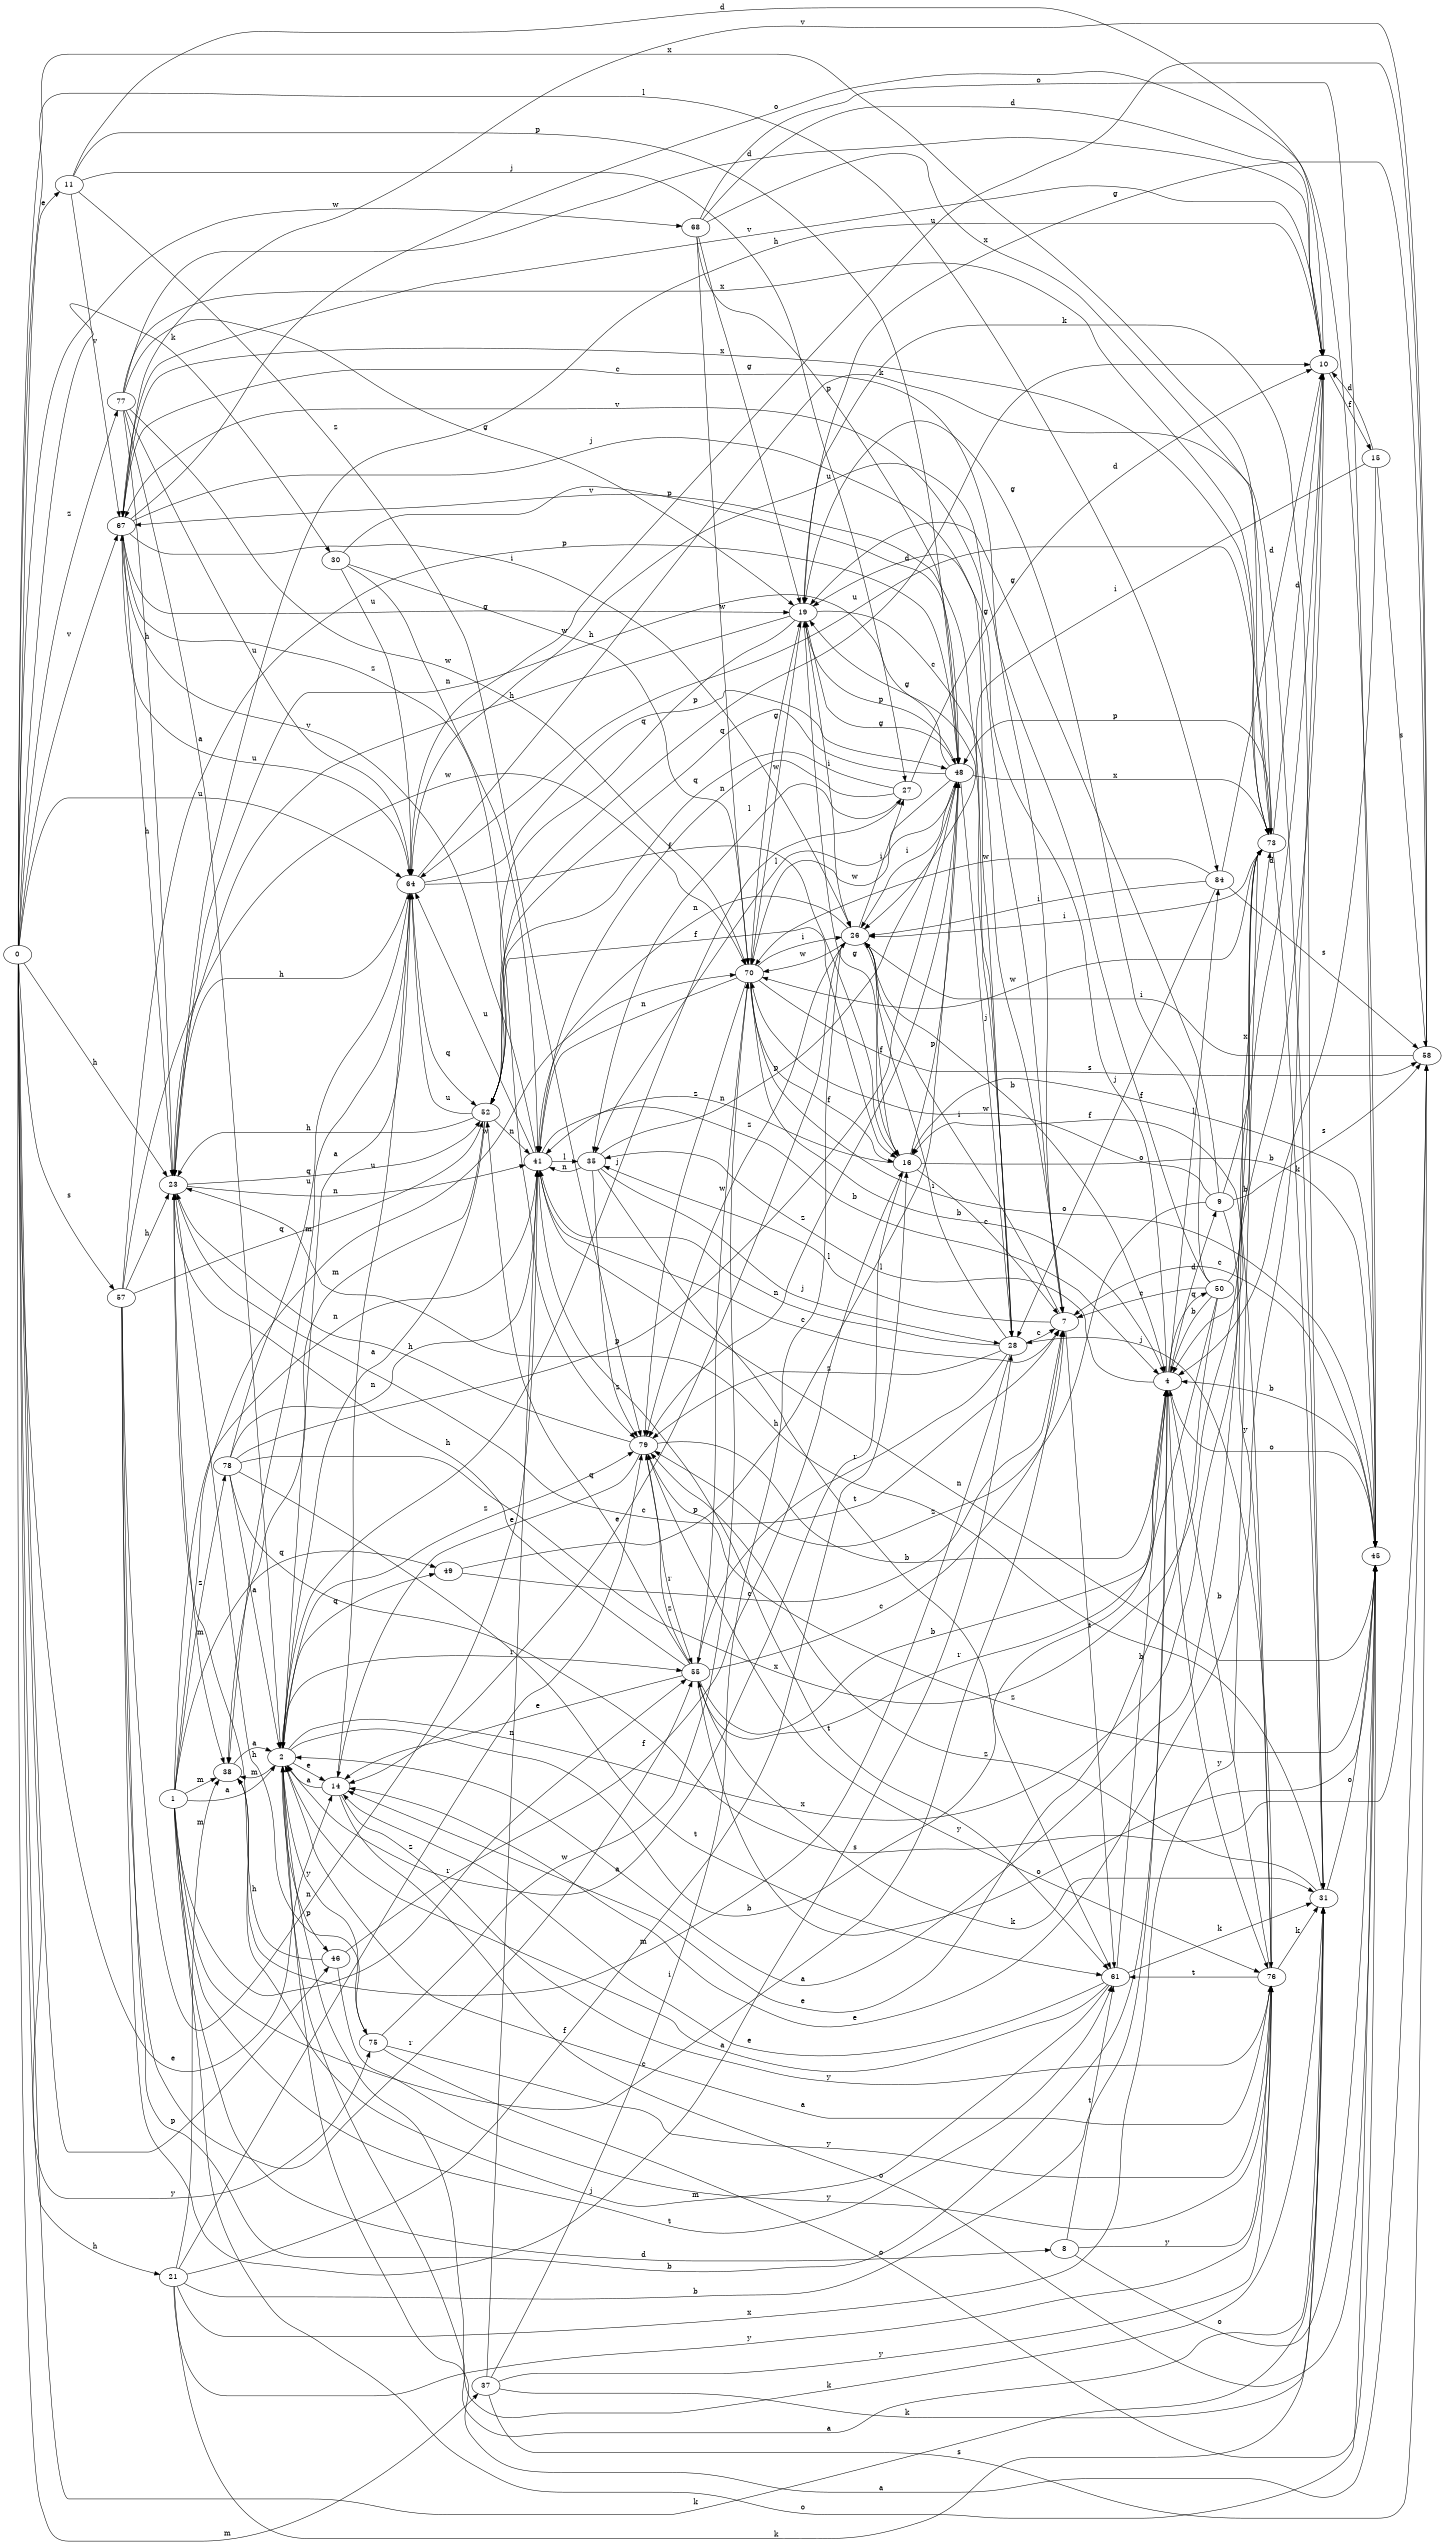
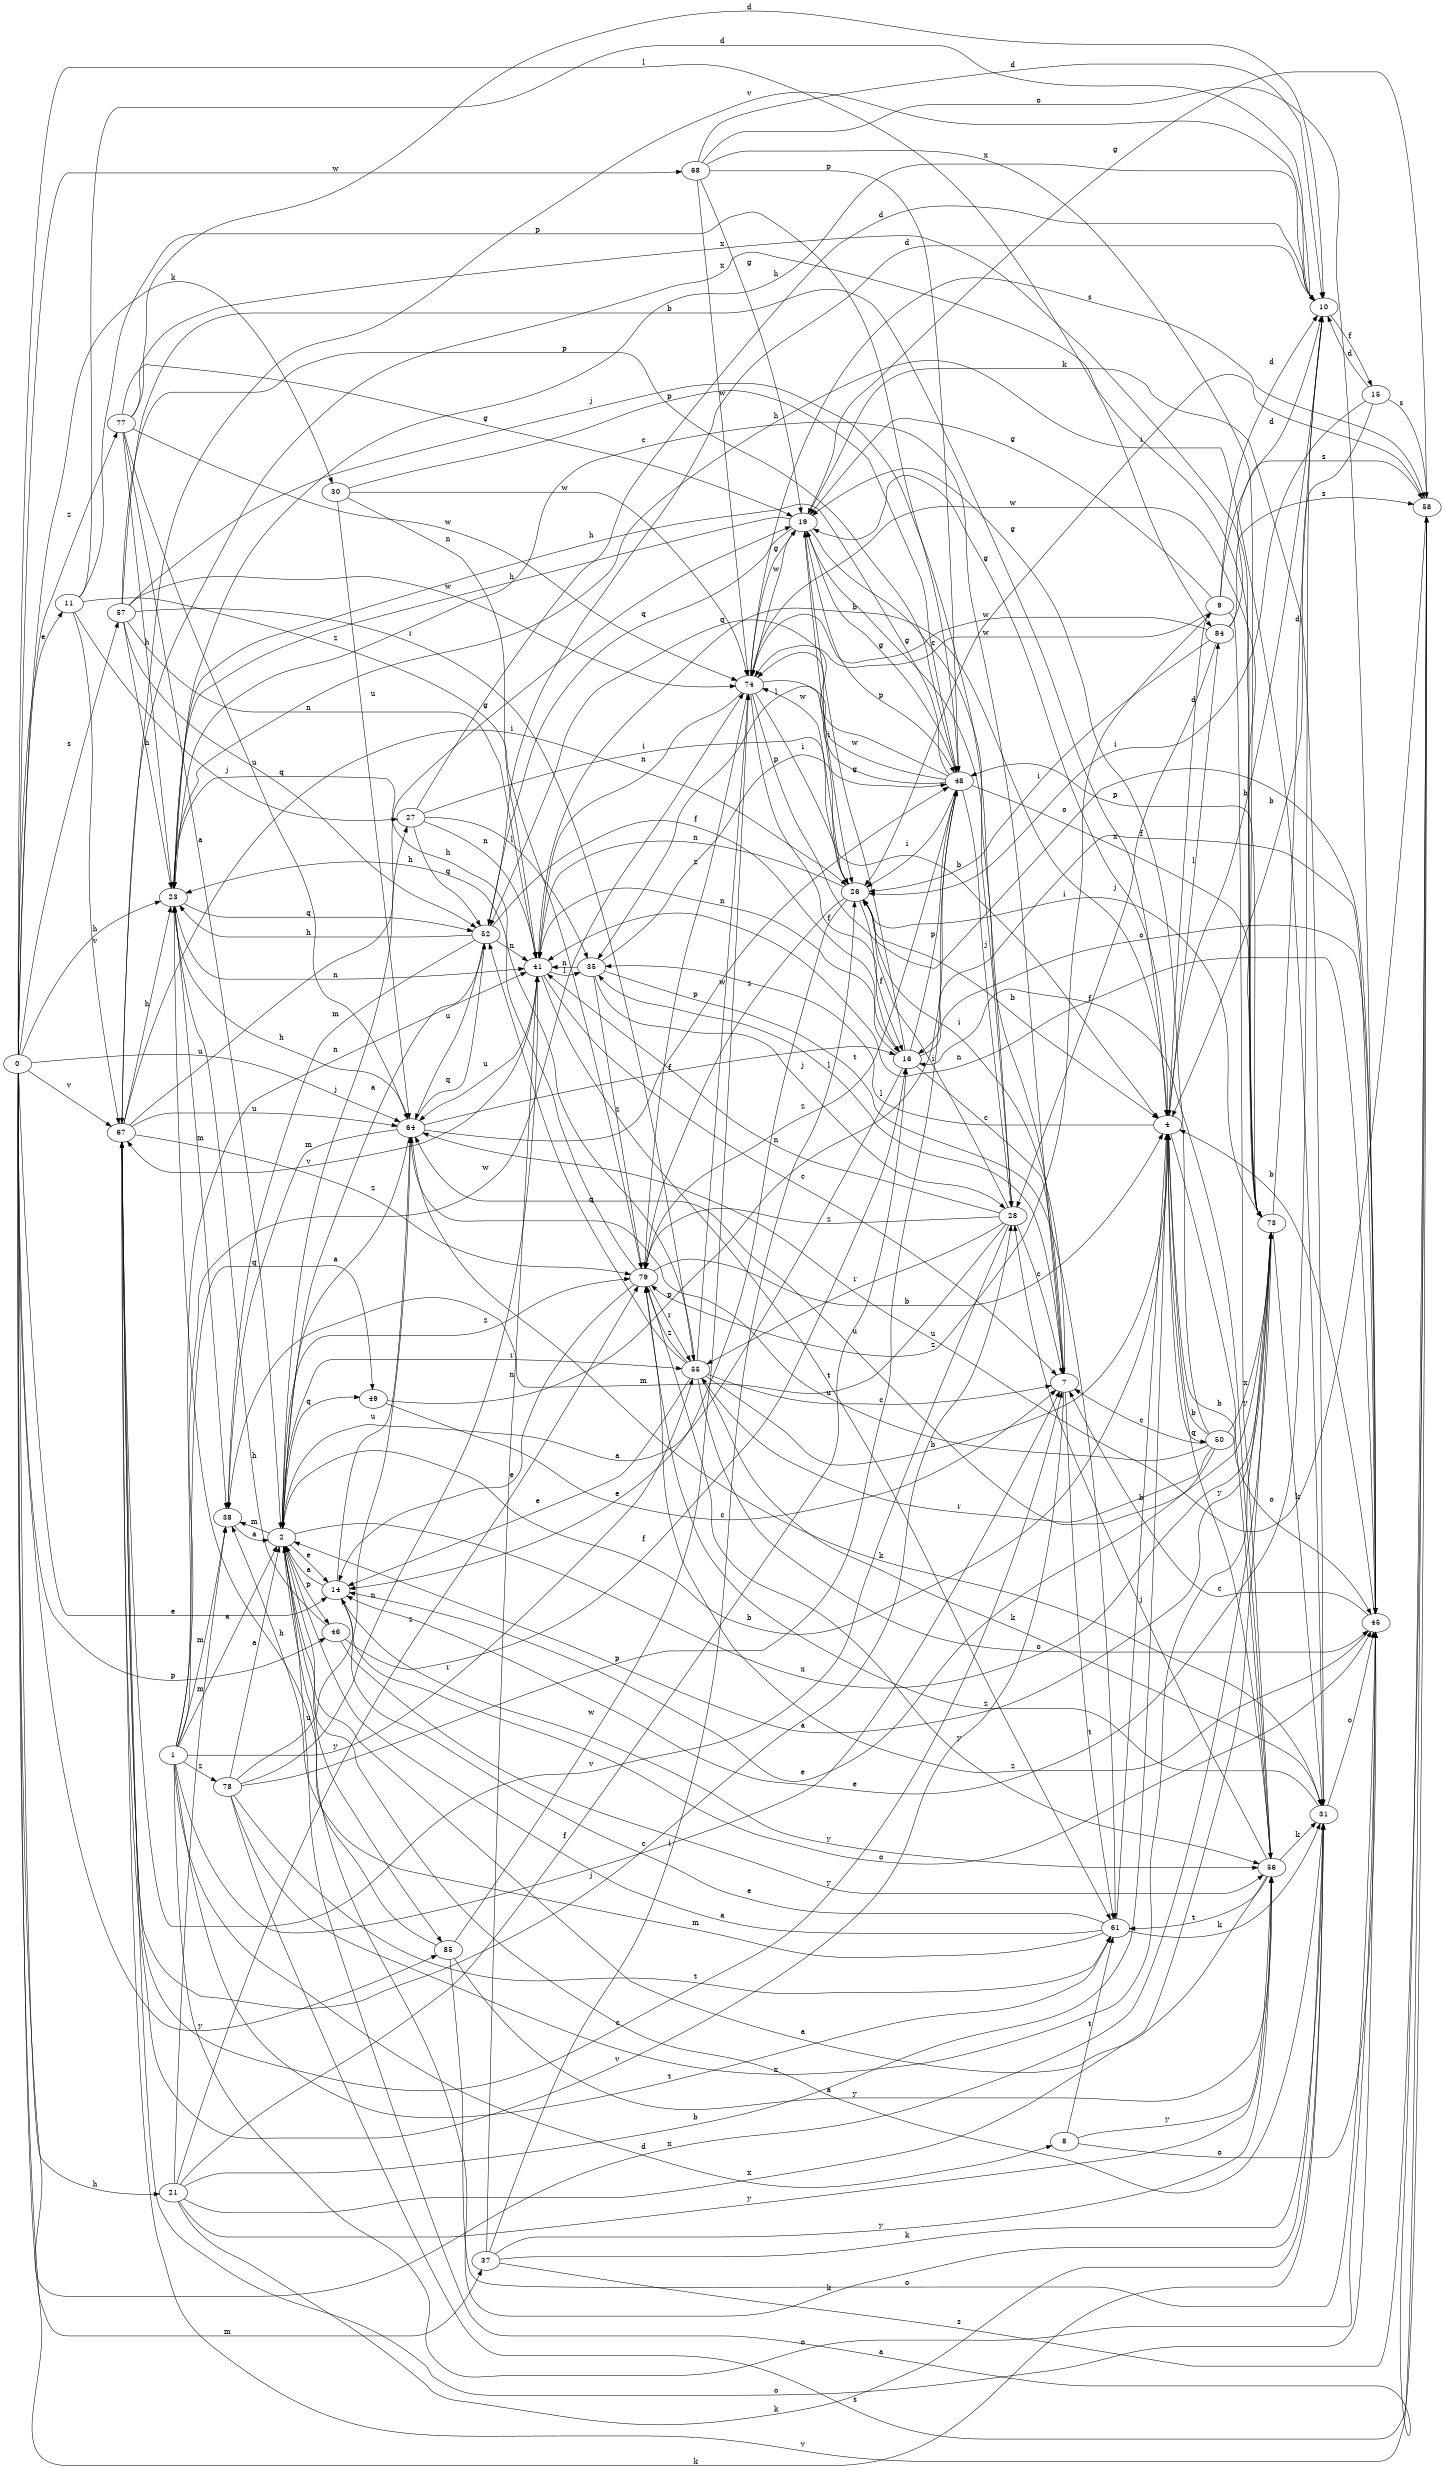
  strict digraph {
    rankdir=LR
    0
    11
    14
    21
    23
    30
    31
    n8 [label=84]
    37
    46
    57
    64
    67
    68
    73
-   75
+   75 [label=85]
    77
    27
    79
    10
    48
    2
    45
-   76
+   76 [label=56]
    38
    4
    16
    7
    41
    52
-   70
+   70 [label=74]
    26
    58
    28
    55
    19
    1
    8
    49
    61
    78
    35
    9
    50
    15
    0 -> 11 [label=e]
    0 -> 14 [label=e]
    0 -> 21 [label=h]
    0 -> 23 [label=h]
    0 -> 30 [label=k]
    0 -> 31 [label=k]
    0 -> n8 [label=l]
    0 -> 37 [label=m]
    0 -> 46 [label=p]
    0 -> 57 [label=s]
    0 -> 64 [label=u]
    0 -> 67 [label=v]
    0 -> 68 [label=w]
    0 -> 73 [label=x]
    0 -> 75 [label=y]
    0 -> 77 [label=z]
    11 -> 67 [label=v]
    11 -> 27 [label=j]
    11 -> 79 [label=z]
    11 -> 10 [label=d]
    11 -> 48 [label=p]
    14 -> 64 [label=u]
    14 -> 2 [label=a]
    14 -> 45 [label=o]
    14 -> 76 [label=y]
    21 -> 31 [label=k]
    21 -> 73 [label=x]
    21 -> 79 [label=z]
    21 -> 76 [label=y]
    21 -> 38 [label=m]
    21 -> 4 [label=b]
    21 -> 16 [label=f]
    23 -> 38 [label=m]
    23 -> 7 [label=c]
    23 -> 41 [label=n]
    23 -> 52 [label=q]
    30 -> 64 [label=u]
    30 -> 48 [label=p]
    30 -> 41 [label=n]
    30 -> 70 [label=w]
    31 -> 23 [label=h]
    31 -> 79 [label=z]
    31 -> 2 [label=a]
    31 -> 45 [label=o]
    n8 -> 10 [label=d]
    n8 -> 70 [label=w]
    n8 -> 26 [label=i]
    n8 -> 58 [label=s]
    n8 -> 28 [label=j]
    37 -> 31 [label=k]
    37 -> 76 [label=y]
    37 -> 41 [label=n]
    37 -> 26 [label=i]
    37 -> 58 [label=s]
    46 -> 23 [label=h]
    46 -> 76 [label=y]
    46 -> 16 [label=f]
    57 -> 23 [label=h]
    57 -> 48 [label=p]
    57 -> 4 [label=b]
    57 -> 41 [label=n]
    57 -> 52 [label=q]
    57 -> 70 [label=w]
    57 -> 28 [label=j]
    57 -> 55 [label=r]
    64 -> 23 [label=h]
    64 -> 31 [label=k]
    64 -> 48 [label=p]
    64 -> 2 [label=a]
    64 -> 38 [label=m]
    64 -> 16 [label=f]
    64 -> 52 [label=q]
    67 -> 23 [label=h]
    67 -> 64 [label=u]
    67 -> 73 [label=x]
    67 -> 79 [label=z]
    67 -> 45 [label=o]
    67 -> 7 [label=c]
    67 -> 26 [label=i]
    67 -> 28 [label=j]
    67 -> 19 [label=g]
    68 -> 73 [label=x]
    68 -> 10 [label=d]
    68 -> 48 [label=p]
    68 -> 45 [label=o]
    68 -> 70 [label=w]
    68 -> 19 [label=g]
    73 -> 31 [label=k]
    73 -> 64 [label=u]
    73 -> 10 [label=d]
    73 -> 48 [label=p]
    73 -> 2 [label=a]
    73 -> 70 [label=w]
    73 -> 26 [label=i]
    75 -> 23 [label=h]
    75 -> 45 [label=o]
    75 -> 76 [label=y]
    75 -> 70 [label=w]
    77 -> 23 [label=h]
    77 -> 64 [label=u]
    77 -> 73 [label=x]
    77 -> 10 [label=d]
    77 -> 2 [label=a]
    77 -> 70 [label=w]
    77 -> 19 [label=g]
    27 -> 10 [label=d]
    27 -> 41 [label=n]
    27 -> 52 [label=q]
-   26 -> 27 [label=i]
+   27 -> 26 [label=i]
    27 -> 35 [label=l]
    79 -> 14 [label=e]
    79 -> 23 [label=h]
    79 -> 76 [label=y]
    79 -> 4 [label=b]
    79 -> 55 [label=r]
    10 -> 14 [label=e]
    10 -> 23 [label=h]
    10 -> 67 [label=v]
    10 -> 4 [label=b]
    10 -> 15 [label=f]
    48 -> 23 [label=h]
    48 -> 73 [label=x]
    48 -> 79 [label=z]
    48 -> 52 [label=q]
    48 -> 70 [label=w]
    48 -> 26 [label=i]
    48 -> 28 [label=j]
    48 -> 19 [label=g]
    48 -> 35 [label=l]
    2 -> 14 [label=e]
    2 -> 31 [label=k]
    2 -> 46 [label=p]
    2 -> 73 [label=x]
    2 -> 75 [label=y]
    2 -> 27 [label=j]
    2 -> 79 [label=z]
    2 -> 38 [label=m]
    2 -> 4 [label=b]
    2 -> 55 [label=r]
    2 -> 49 [label=q]
    45 -> 79 [label=z]
    45 -> 4 [label=b]
    45 -> 16 [label=f]
    45 -> 7 [label=c]
    45 -> 41 [label=n]
    76 -> 31 [label=k]
    76 -> 2 [label=a]
    76 -> 4 [label=b]
    76 -> 16 [label=f]
    76 -> 28 [label=j]
    76 -> 61 [label=t]
    38 -> 2 [label=a]
    4 -> n8 [label=l]
    4 -> 45 [label=o]
    4 -> 76 [label=y]
    4 -> 19 [label=g]
    4 -> 35 [label=l]
    4 -> 9 [label=d]
    4 -> 50 [label=q]
    16 -> 48 [label=p]
    16 -> 2 [label=a]
    16 -> 45 [label=o]
    16 -> 7 [label=c]
    16 -> 41 [label=n]
    16 -> 19 [label=g]
    7 -> 67 [label=v]
    7 -> 26 [label=i]
    7 -> 61 [label=t]
    7 -> 35 [label=l]
    41 -> 64 [label=u]
    41 -> 67 [label=v]
    41 -> 4 [label=b]
    41 -> 7 [label=c]
    41 -> 61 [label=t]
    41 -> 35 [label=l]
    52 -> 23 [label=h]
    52 -> 64 [label=u]
    52 -> 10 [label=d]
    52 -> 2 [label=a]
    52 -> 38 [label=m]
    52 -> 16 [label=f]
    52 -> 41 [label=n]
    70 -> 79 [label=z]
    70 -> 45 [label=o]
    70 -> 4 [label=b]
    70 -> 16 [label=f]
    70 -> 41 [label=n]
    70 -> 26 [label=i]
    70 -> 58 [label=s]
    70 -> 19 [label=g]
    26 -> 14 [label=e]
    26 -> 79 [label=z]
    26 -> 4 [label=b]
    26 -> 16 [label=f]
    26 -> 41 [label=n]
    26 -> 70 [label=w]
    58 -> 64 [label=u]
    58 -> 67 [label=v]
    58 -> 2 [label=a]
    58 -> 26 [label=i]
    58 -> 19 [label=g]
    28 -> 67 [label=v]
    28 -> 79 [label=z]
    28 -> 38 [label=m]
    28 -> 7 [label=c]
    28 -> 41 [label=n]
    28 -> 26 [label=i]
    28 -> 55 [label=r]
    28 -> 19 [label=g]
    55 -> 14 [label=e]
    55 -> 23 [label=h]
    55 -> 31 [label=k]
    55 -> 79 [label=z]
    55 -> 45 [label=o]
    55 -> 4 [label=b]
    55 -> 7 [label=c]
    55 -> 52 [label=q]
    55 -> 70 [label=w]
    19 -> 23 [label=h]
    19 -> 31 [label=k]
    19 -> 48 [label=p]
    19 -> 7 [label=c]
    19 -> 52 [label=q]
    19 -> 70 [label=w]
    19 -> 26 [label=i]
    1 -> 2 [label=a]
    1 -> 45 [label=o]
    1 -> 38 [label=m]
    1 -> 7 [label=c]
    1 -> 41 [label=n]
    1 -> 70 [label=w]
    1 -> 55 [label=r]
    1 -> 8 [label=d]
    1 -> 49 [label=q]
    1 -> 61 [label=t]
    1 -> 78 [label=z]
    8 -> 45 [label=o]
    8 -> 76 [label=y]
    8 -> 61 [label=t]
    49 -> 48 [label=p]
    49 -> 7 [label=c]
    61 -> 14 [label=e]
    61 -> 31 [label=k]
    61 -> 2 [label=a]
    61 -> 38 [label=m]
    61 -> 4 [label=b]
    78 -> 64 [label=u]
    78 -> 73 [label=x]
    78 -> 48 [label=p]
    78 -> 2 [label=a]
    78 -> 41 [label=n]
    78 -> 58 [label=s]
    78 -> 61 [label=t]
    35 -> 79 [label=z]
    35 -> 48 [label=p]
    35 -> 41 [label=n]
    35 -> 28 [label=j]
    35 -> 61 [label=t]
    9 -> 79 [label=z]
    9 -> 10 [label=d]
    9 -> 76 [label=y]
    9 -> 70 [label=w]
    9 -> 58 [label=s]
    9 -> 19 [label=g]
    50 -> 14 [label=e]
    50 -> 64 [label=u]
    50 -> 73 [label=x]
    50 -> 4 [label=b]
    50 -> 7 [label=c]
    50 -> 55 [label=r]
    50 -> 19 [label=g]
    15 -> 10 [label=d]
    15 -> 4 [label=b]
    15 -> 26 [label=i]
    15 -> 58 [label=s]
  }
